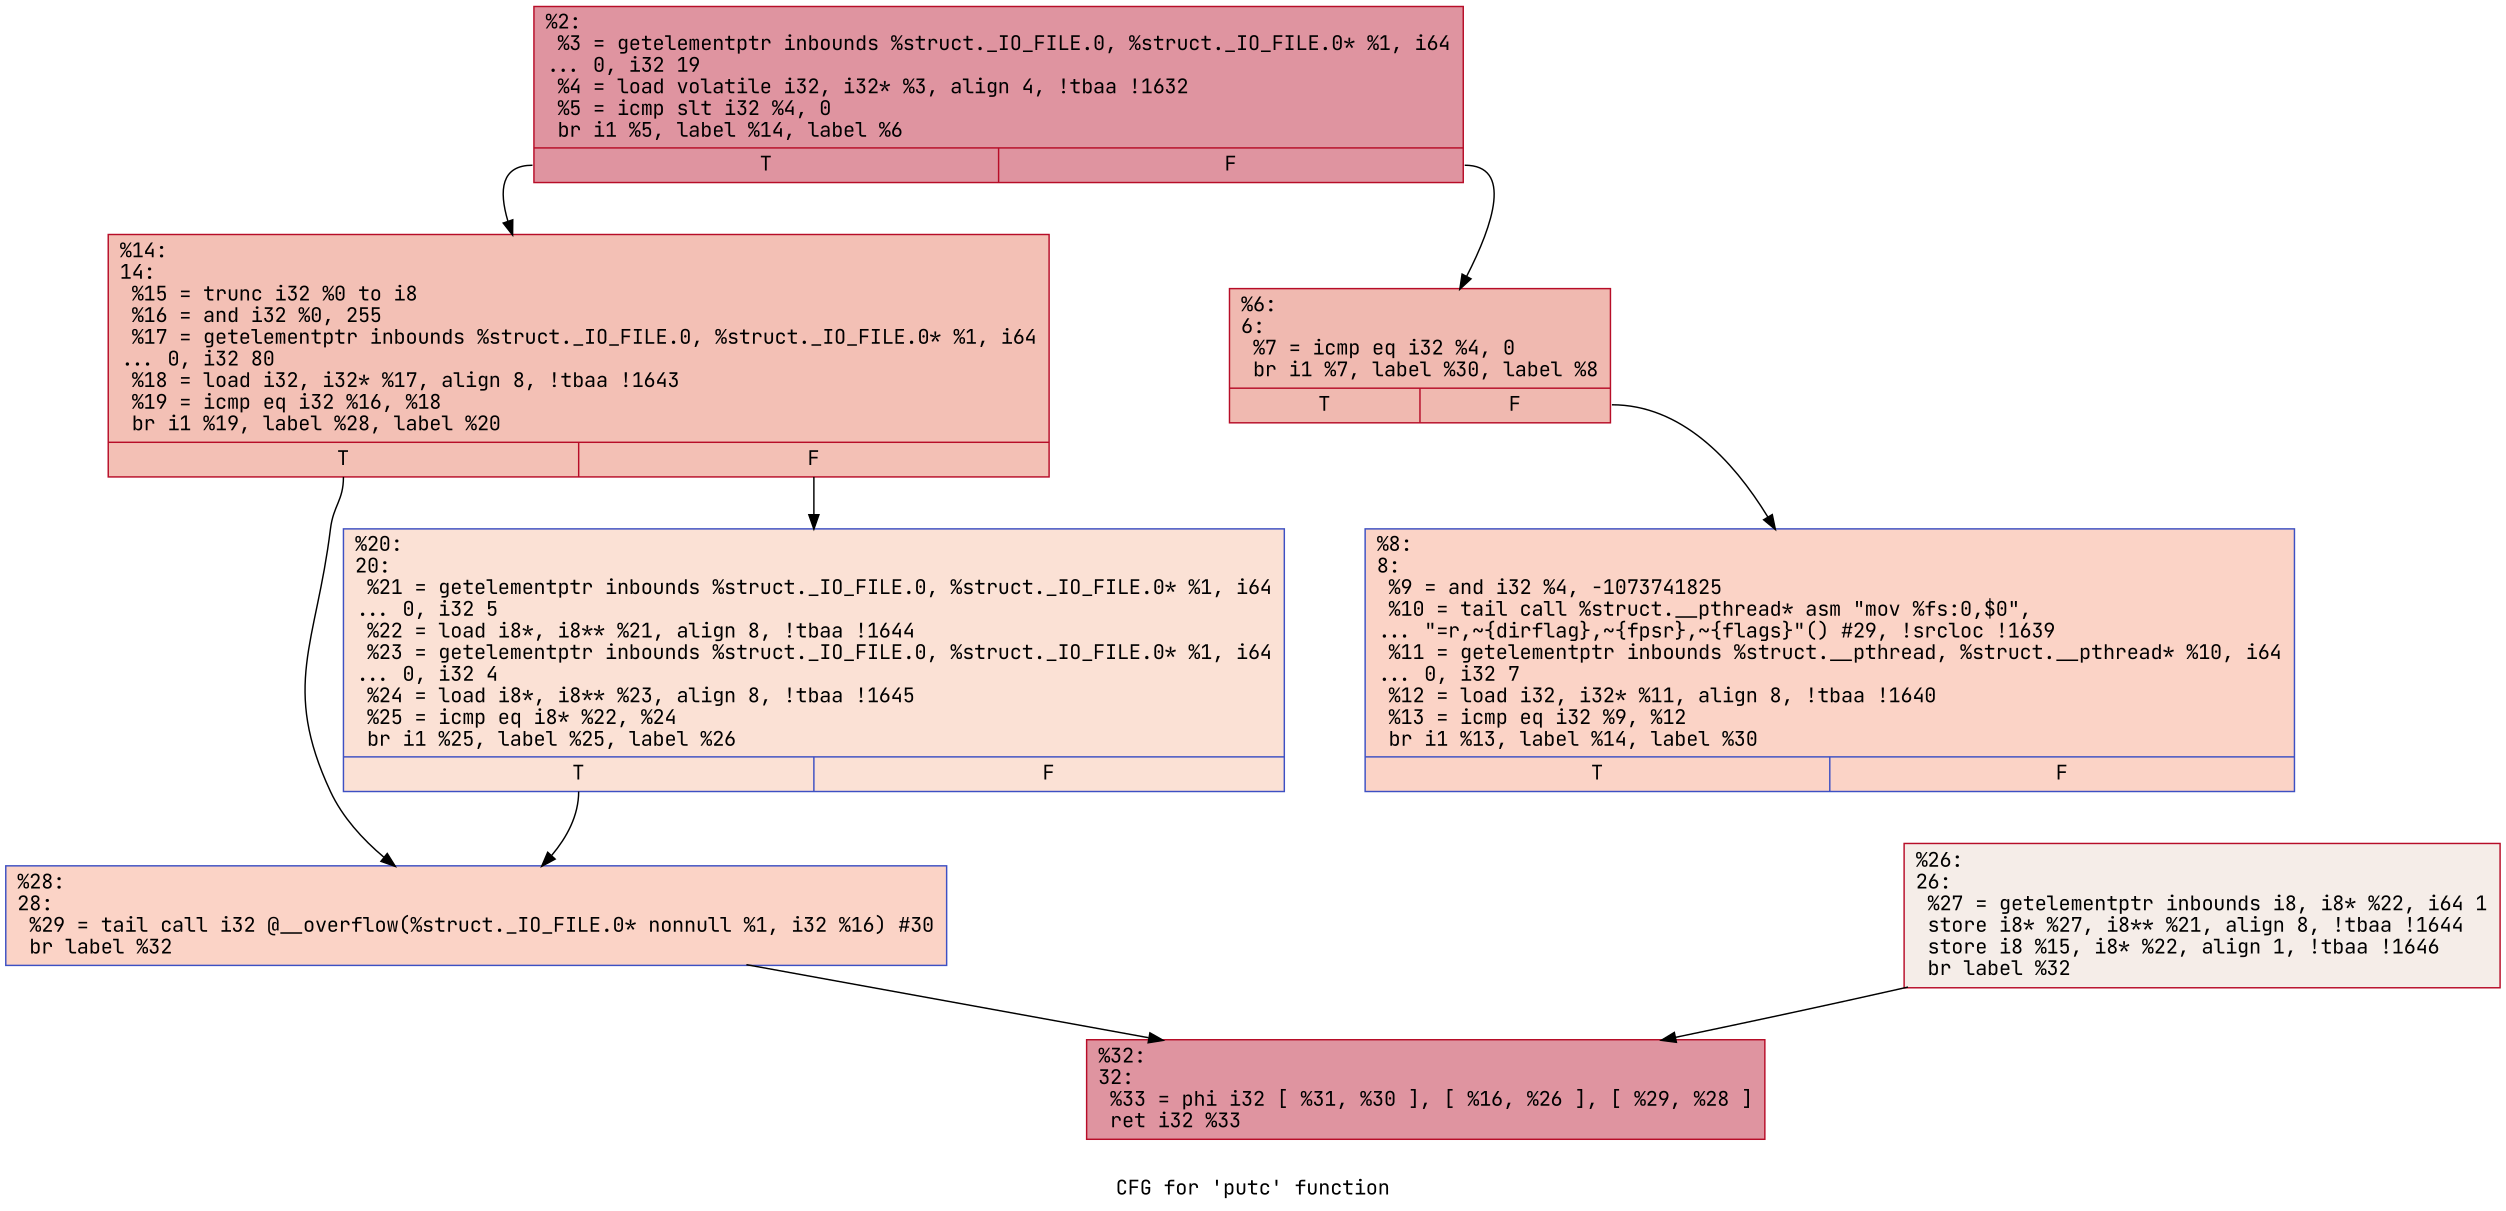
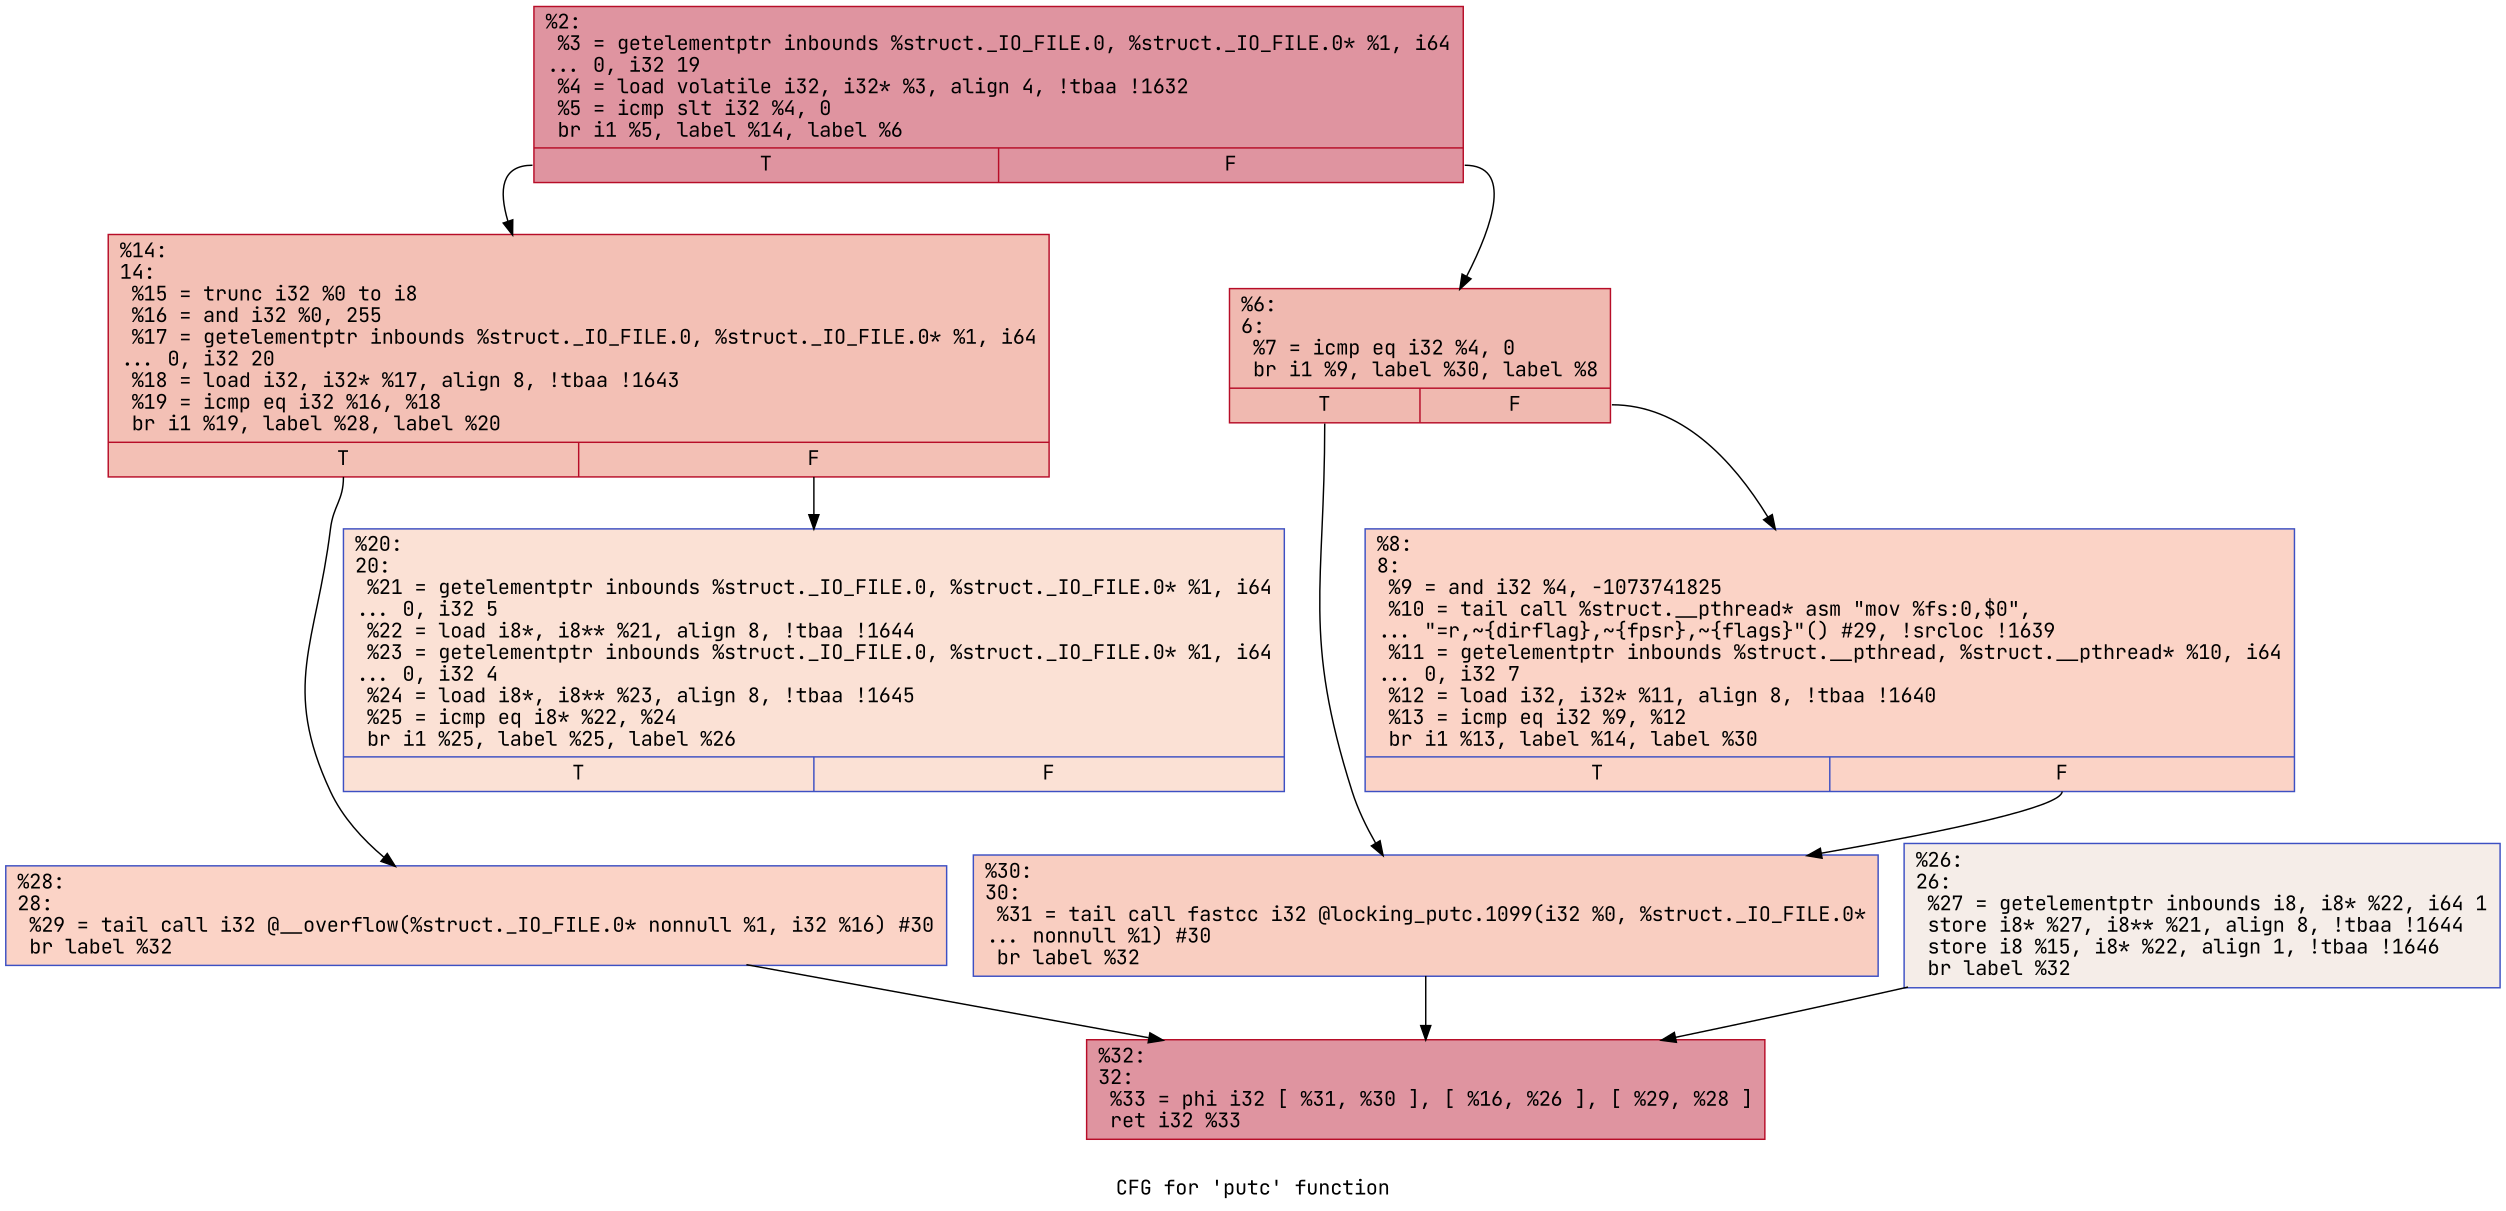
  digraph {
    fontname="JetBrains Mono"
    label="CFG for 'putc' function"
    node [color="#3d50c3ff" fillcolor="#b70d2870" fontname="JetBrains Mono" shape=record style=filled]
    edge [fontname="JetBrains Mono" tailport=s0]
    n1 [color="#b70d28ff" label="{%2:\l  %3 = getelementptr inbounds %struct._IO_FILE.0, %struct._IO_FILE.0* %1, i64\l... 0, i32 19\l  %4 = load volatile i32, i32* %3, align 4, !tbaa !1632\l  %5 = icmp slt i32 %4, 0\l  br i1 %5, label %14, label %6\l|{<s0>T|<s1>F}}"]
-   n2 [color="#b70d28ff" fillcolor="#e5705870" label="{%14:\l14:                                               \l  %15 = trunc i32 %0 to i8\l  %16 = and i32 %0, 255\l  %17 = getelementptr inbounds %struct._IO_FILE.0, %struct._IO_FILE.0* %1, i64\l... 0, i32 80\l  %18 = load i32, i32* %17, align 8, !tbaa !1643\l  %19 = icmp eq i32 %16, %18\l  br i1 %19, label %28, label %20\l|{<s0>T|<s1>F}}"]
-   n3 [color="#b70d28ff" fillcolor="#de614d70" label="{%6:\l6:                                                \l  %7 = icmp eq i32 %4, 0\l  br i1 %7, label %30, label %8\l|{<s0>T|<s1>F}}"]
+   n2 [color="#b70d28ff" fillcolor="#e5705870" label="{%14:\l14:                                               \l  %15 = trunc i32 %0 to i8\l  %16 = and i32 %0, 255\l  %17 = getelementptr inbounds %struct._IO_FILE.0, %struct._IO_FILE.0* %1, i64\l... 0, i32 20\l  %18 = load i32, i32* %17, align 8, !tbaa !1643\l  %19 = icmp eq i32 %16, %18\l  br i1 %19, label %28, label %20\l|{<s0>T|<s1>F}}"]
+   n3 [color="#b70d28ff" fillcolor="#de614d70" label="{%6:\l6:                                                \l  %7 = icmp eq i32 %4, 0\l  br i1 %9, label %30, label %8\l|{<s0>T|<s1>F}}"]
    n4 [fillcolor="#f59c7d70" label="{%28:\l28:                                               \l  %29 = tail call i32 @__overflow(%struct._IO_FILE.0* nonnull %1, i32 %16) #30\l  br label %32\l}"]
    n5 [fillcolor="#f7bca170" label="{%20:\l20:                                               \l  %21 = getelementptr inbounds %struct._IO_FILE.0, %struct._IO_FILE.0* %1, i64\l... 0, i32 5\l  %22 = load i8*, i8** %21, align 8, !tbaa !1644\l  %23 = getelementptr inbounds %struct._IO_FILE.0, %struct._IO_FILE.0* %1, i64\l... 0, i32 4\l  %24 = load i8*, i8** %23, align 8, !tbaa !1645\l  %25 = icmp eq i8* %22, %24\l  br i1 %25, label %25, label %26\l|{<s0>T|<s1>F}}"]
+   n6 [fillcolor="#f2907270" label="{%30:\l30:                                               \l  %31 = tail call fastcc i32 @locking_putc.1099(i32 %0, %struct._IO_FILE.0*\l... nonnull %1) #30\l  br label %32\l}"]
    n7 [fillcolor="#f59c7d70" label="{%8:\l8:                                                \l  %9 = and i32 %4, -1073741825\l  %10 = tail call %struct.__pthread* asm \"mov %fs:0,$0\",\l... \"=r,~\{dirflag\},~\{fpsr\},~\{flags\}\"() #29, !srcloc !1639\l  %11 = getelementptr inbounds %struct.__pthread, %struct.__pthread* %10, i64\l... 0, i32 7\l  %12 = load i32, i32* %11, align 8, !tbaa !1640\l  %13 = icmp eq i32 %9, %12\l  br i1 %13, label %14, label %30\l|{<s0>T|<s1>F}}"]
    n8 [color="#b70d28ff" label="{%32:\l32:                                               \l  %33 = phi i32 [ %31, %30 ], [ %16, %26 ], [ %29, %28 ]\l  ret i32 %33\l}"]
-   n9 [color="#b70d28ff" fillcolor="#e8d6cc70" label="{%26:\l26:                                               \l  %27 = getelementptr inbounds i8, i8* %22, i64 1\l  store i8* %27, i8** %21, align 8, !tbaa !1644\l  store i8 %15, i8* %22, align 1, !tbaa !1646\l  br label %32\l}"]
+   n9 [fillcolor="#e8d6cc70" label="{%26:\l26:                                               \l  %27 = getelementptr inbounds i8, i8* %22, i64 1\l  store i8* %27, i8** %21, align 8, !tbaa !1644\l  store i8 %15, i8* %22, align 1, !tbaa !1646\l  br label %32\l}"]
    n1 -> n2
    n1 -> n3 [tailport=s1]
    n2 -> n4
    n2 -> n5 [tailport=s1]
+   n3 -> n6
    n3 -> n7 [tailport=s1]
    n4 -> n8
-   n5 -> n4
+   n6 -> n8
+   n7 -> n6 [tailport=s1]
    n9 -> n8
  }
